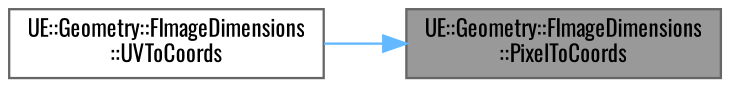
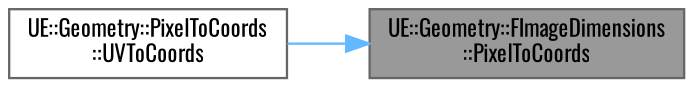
  digraph {
    rankdir=RL
    fontname=Oswald
    node [fontname=Oswald fontsize=10 shape=box style=filled]
    n1 [color=gray40 fillcolor=grey60 fontcolor=black height=0.2 label="UE::Geometry::FImageDimensions\l::PixelToCoords" width=0.4]
-   n2 [color=grey40 fillcolor=white height=0.2 label="UE::Geometry::FImageDimensions\l::UVToCoords" width=0.4]
+   n2 [color=grey40 fillcolor=white height=0.2 label="UE::Geometry::PixelToCoords\l::UVToCoords" width=0.4]
    n1 -> n2 [color=steelblue1 dir=back fontname=Oswald fontsize=10 labelfontname=Helvetica labelfontsize=10 style=solid]
  }
